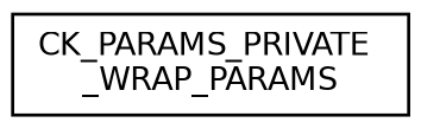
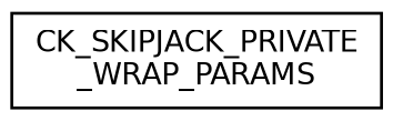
  digraph {
    rankdir=LR
-   n1 [color=black fillcolor=white fontname=Helvetica fontsize=10 height=0.2 label="CK_PARAMS_PRIVATE\l_WRAP_PARAMS" shape=record style=filled width=0.4]
+   n1 [color=black fillcolor=white fontname=Helvetica fontsize=10 height=0.2 label="CK_SKIPJACK_PRIVATE\l_WRAP_PARAMS" shape=record style=filled width=0.4]
  }
